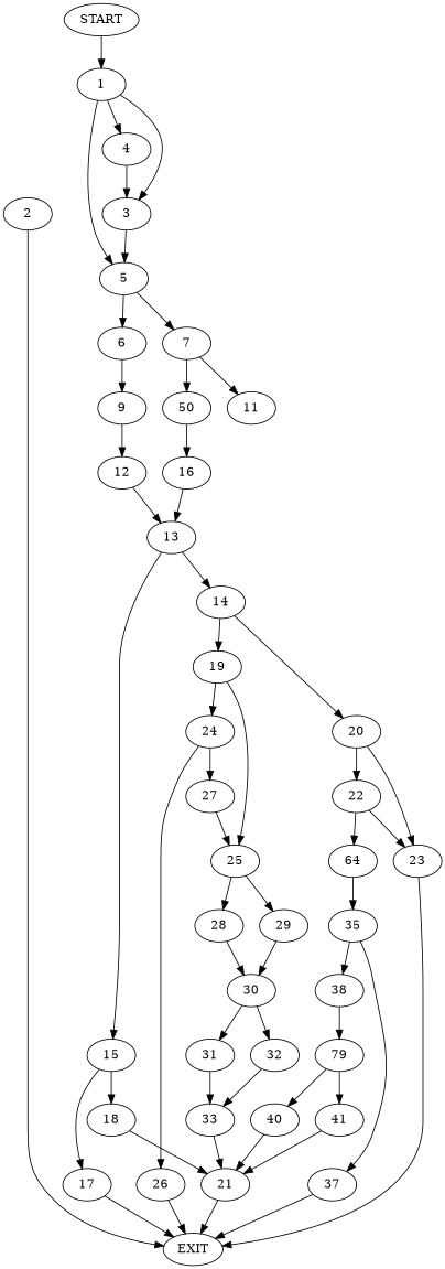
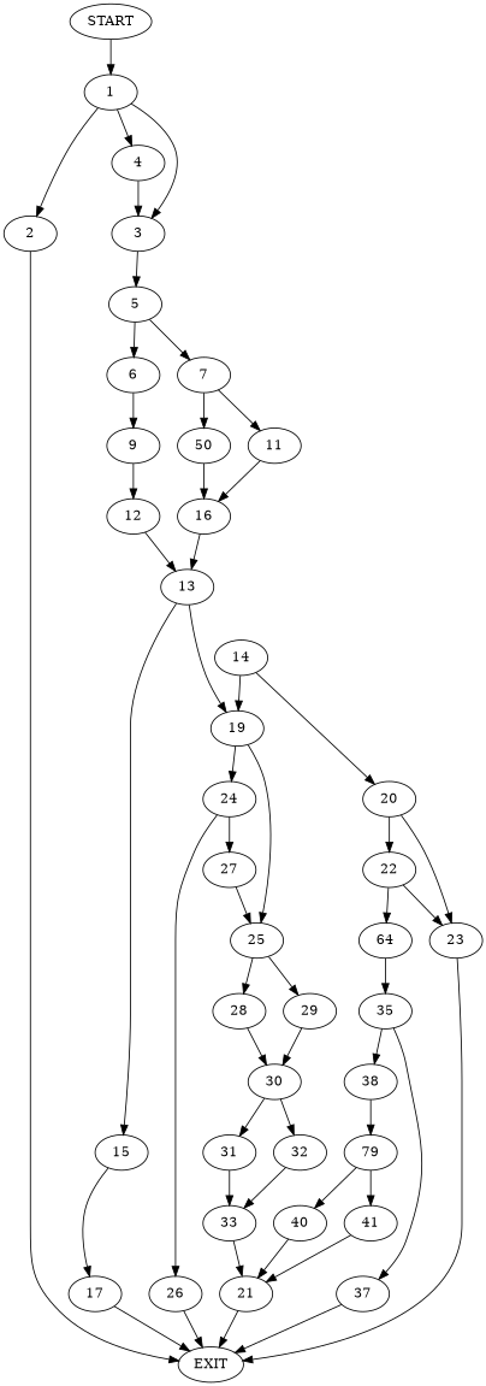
  digraph {
    n1 [label=START]
    1
    2
    3
    4
    n6 [label=EXIT]
    5
    6
    7
    9
    n11 [label=50]
    11
    12
    16
    13
    14
    15
    19
    20
    17
-   18
    24
    25
    22
    23
    21
    26
    27
    28
    29
    n31 [label=64]
    35
    30
    31
    32
    33
    37
    38
    n39 [label=79]
    40
    41
    n1 -> 1
-   1 -> 5
+   1 -> 2
    1 -> 3
    1 -> 4
    2 -> n6
    3 -> 5
    4 -> 3
    5 -> 6
    5 -> 7
    6 -> 9
    7 -> n11
    7 -> 11
    9 -> 12
    n11 -> 16
+   11 -> 16
    12 -> 13
    16 -> 13
-   13 -> 14
+   13 -> 19
    13 -> 15
    14 -> 19
    14 -> 20
    15 -> 17
-   15 -> 18
    19 -> 24
    19 -> 25
    20 -> 22
    20 -> 23
    17 -> n6
-   18 -> 21
    24 -> 26
    24 -> 27
    25 -> 28
    25 -> 29
    22 -> 23
    22 -> n31
    23 -> n6
    21 -> n6
    26 -> n6
    27 -> 25
    28 -> 30
    29 -> 30
    n31 -> 35
    35 -> 37
    35 -> 38
    30 -> 31
    30 -> 32
    31 -> 33
    32 -> 33
    33 -> 21
    37 -> n6
    38 -> n39
    n39 -> 40
    n39 -> 41
    40 -> 21
    41 -> 21
  }
